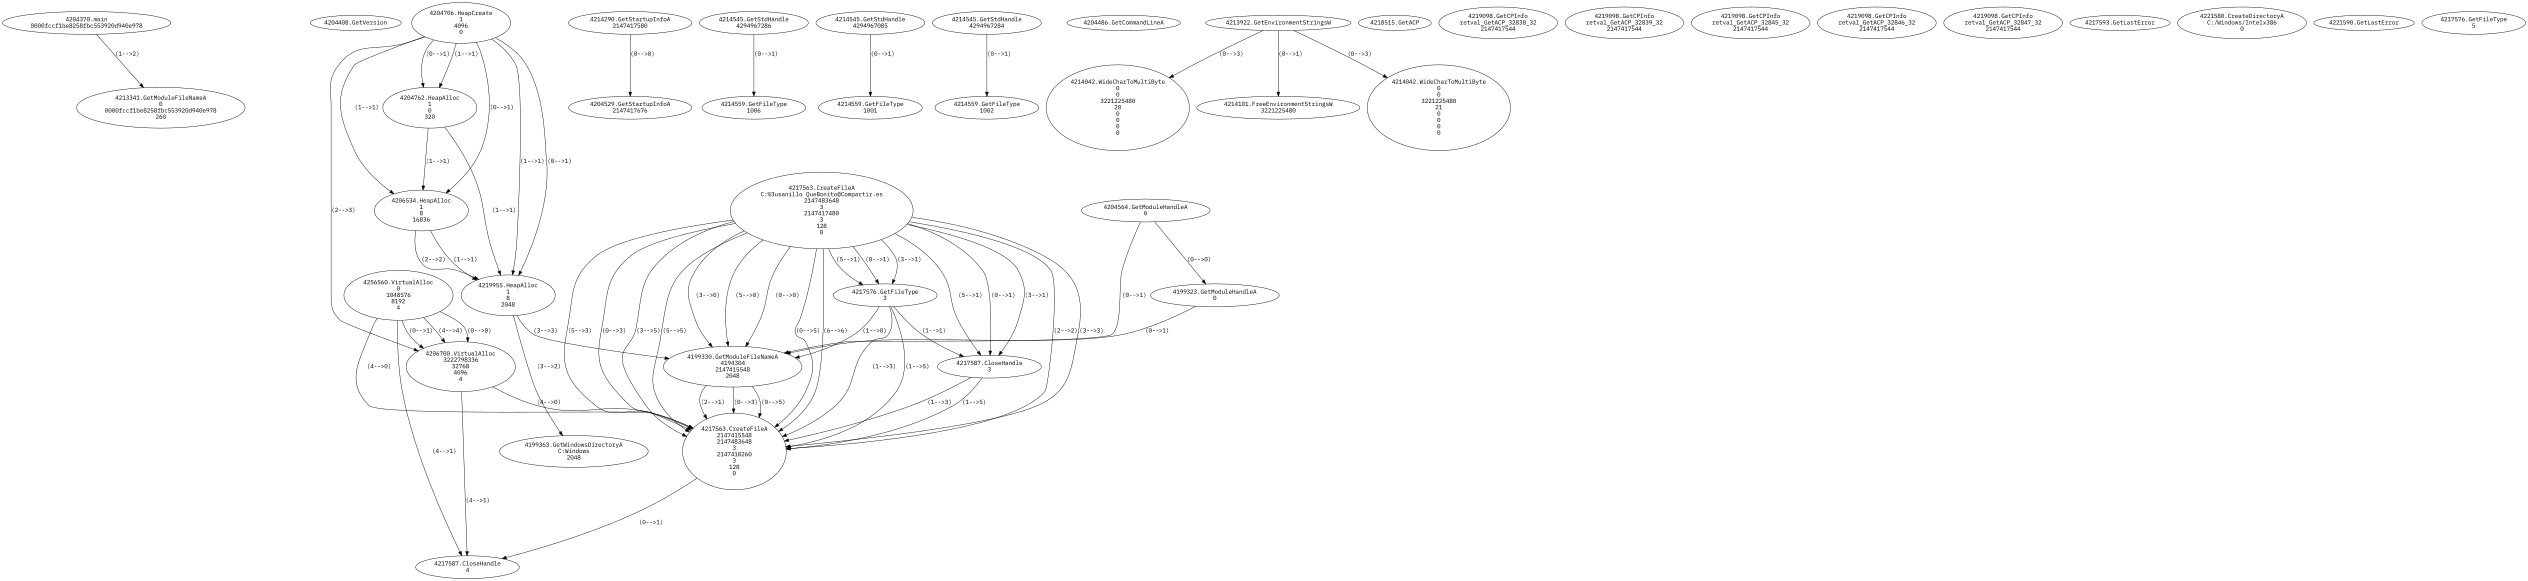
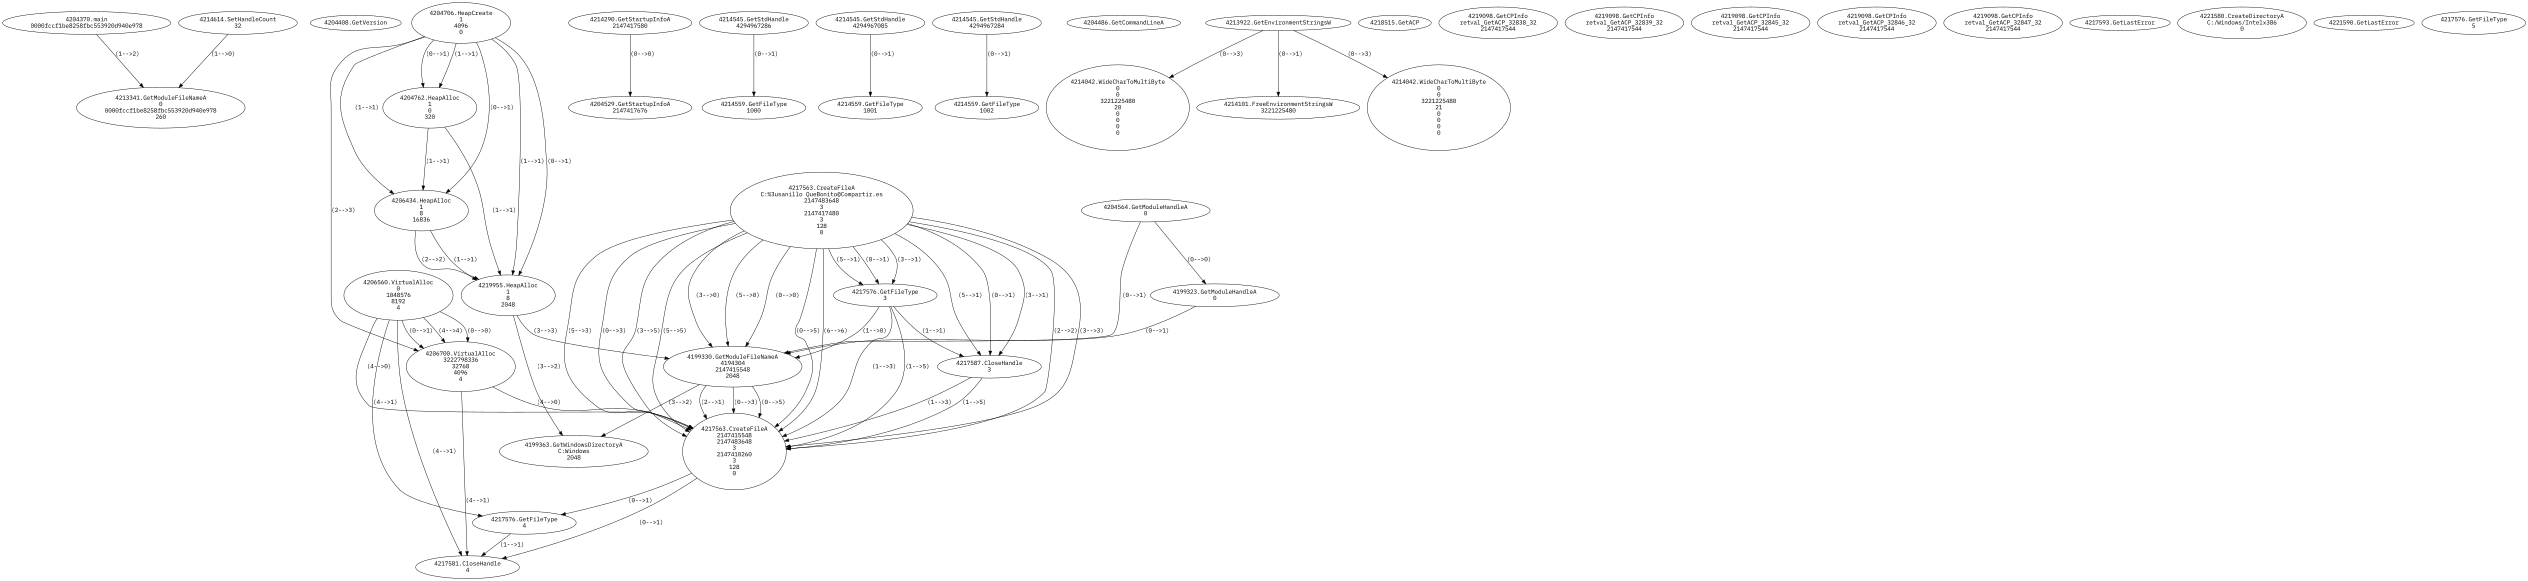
  digraph {
    fontname="IBM Plex Mono"
    node [fontname="IBM Plex Mono"]
    edge [fontname="IBM Plex Mono"]
    n1 [label="4204370.main\n0000fccf1be8258fbc553920d940e978"]
    n2 [label="4213341.GetModuleFileNameA\n0\n0000fccf1be8258fbc553920d940e978\n260"]
    n3 [label="4204408.GetVersion\n"]
    n4 [label="4204706.HeapCreate\n1\n4096\n0"]
    n5 [label="4204762.HeapAlloc\n1\n0\n320"]
-   n6 [label="4206534.HeapAlloc\n1\n8\n16836"]
+   n6 [label="4206434.HeapAlloc\n1\n8\n16836"]
    n7 [label="4206700.VirtualAlloc\n3222798336\n32768\n4096\n4"]
    n8 [label="4219955.HeapAlloc\n1\n8\n2048"]
    n9 [label="4217563.CreateFileA\n2147415548\n2147483648\n3\n2147410260\n3\n128\n0"]
-   n10 [label="4217587.CloseHandle\n4"]
+   n10 [label="4217581.CloseHandle\n4"]
    n11 [label="4199330.GetModuleFileNameA\n4194304\n2147415548\n2048"]
    n12 [label="4199363.GetWindowsDirectoryA\nC:\Windows\n2048"]
-   n13 [label="4256560.VirtualAlloc\n0\n1048576\n8192\n4"]
+   n13 [label="4206560.VirtualAlloc\n0\n1048576\n8192\n4"]
+   n14 [label="4217576.GetFileType\n4"]
    n15 [label="4214290.GetStartupInfoA\n2147417580"]
    n16 [label="4204529.GetStartupInfoA\n2147417676"]
    n17 [label="4214545.GetStdHandle\n4294967286"]
-   n18 [label="4214559.GetFileType\n1006"]
+   n18 [label="4214559.GetFileType\n1000"]
    n19 [label="4214545.GetStdHandle\n4294967085"]
    n20 [label="4214559.GetFileType\n1001"]
    n21 [label="4214545.GetStdHandle\n4294967284"]
    n22 [label="4214559.GetFileType\n1002"]
+   n23 [label="4214614.SetHandleCount\n32"]
    n24 [label="4204486.GetCommandLineA\n"]
    n25 [label="4213922.GetEnvironmentStringsW\n"]
    n26 [label="4214042.WideCharToMultiByte\n0\n0\n3221225480\n20\n0\n0\n0\n0"]
    n27 [label="4214101.FreeEnvironmentStringsW\n3221225480"]
    n28 [label="4214042.WideCharToMultiByte\n0\n0\n3221225480\n21\n0\n0\n0\n0"]
    n29 [label="4218515.GetACP\n"]
    n30 [label="4219098.GetCPInfo\nretval_GetACP_32838_32\n2147417544"]
    n31 [label="4219098.GetCPInfo\nretval_GetACP_32839_32\n2147417544"]
    n32 [label="4219098.GetCPInfo\nretval_GetACP_32845_32\n2147417544"]
    n33 [label="4219098.GetCPInfo\nretval_GetACP_32846_32\n2147417544"]
    n34 [label="4219098.GetCPInfo\nretval_GetACP_32847_32\n2147417544"]
    n35 [label="4204564.GetModuleHandleA\n0"]
    n36 [label="4199323.GetModuleHandleA\n0"]
    n37 [label="4217563.CreateFileA\nC:\Gusanillo QueBonito@Compartir.es\n2147483648\n3\n2147417480\n3\n128\n0"]
    n38 [label="4217576.GetFileType\n3"]
    n39 [label="4217587.CloseHandle\n3"]
    n40 [label="4217593.GetLastError\n"]
    n41 [label="4221580.CreateDirectoryA\nC:/Windows/Intelx386\n0"]
    n42 [label="4221590.GetLastError\n"]
    n43 [label="4217576.GetFileType\n5"]
    n1 -> n2 [label="(1-->2)"]
    n4 -> n5 [label="(1-->1)"]
    n4 -> n5 [label="(0-->1)"]
    n4 -> n6 [label="(1-->1)"]
    n4 -> n6 [label="(0-->1)"]
    n4 -> n7 [label="(2-->3)"]
    n4 -> n8 [label="(1-->1)"]
    n4 -> n8 [label="(0-->1)"]
    n5 -> n6 [label="(1-->1)"]
    n5 -> n8 [label="(1-->1)"]
    n6 -> n8 [label="(1-->1)"]
    n6 -> n8 [label="(2-->2)"]
    n7 -> n9 [label="(4-->0)"]
    n7 -> n10 [label="(4-->1)"]
    n8 -> n11 [label="(3-->3)"]
    n8 -> n12 [label="(3-->2)"]
    n9 -> n10 [label="(0-->1)"]
+   n9 -> n14 [label="(0-->1)"]
    n11 -> n9 [label="(2-->1)"]
    n11 -> n9 [label="(0-->3)"]
    n11 -> n9 [label="(0-->5)"]
+   n11 -> n12 [label="(3-->2)"]
    n13 -> n7 [label="(0-->1)"]
    n13 -> n7 [label="(4-->4)"]
    n13 -> n7 [label="(0-->0)"]
    n13 -> n9 [label="(4-->0)"]
    n13 -> n10 [label="(4-->1)"]
+   n13 -> n14 [label="(4-->1)"]
+   n14 -> n10 [label="(1-->1)"]
    n15 -> n16 [label="(0-->0)"]
    n17 -> n18 [label="(0-->1)"]
    n19 -> n20 [label="(0-->1)"]
    n21 -> n22 [label="(0-->1)"]
+   n23 -> n2 [label="(1-->0)"]
    n25 -> n26 [label="(0-->3)"]
    n25 -> n27 [label="(0-->1)"]
    n25 -> n28 [label="(0-->3)"]
    n35 -> n11 [label="(0-->1)"]
    n35 -> n36 [label="(0-->0)"]
    n36 -> n11 [label="(0-->1)"]
    n37 -> n9 [label="(2-->2)"]
    n37 -> n9 [label="(3-->3)"]
    n37 -> n9 [label="(5-->3)"]
    n37 -> n9 [label="(0-->3)"]
    n37 -> n9 [label="(3-->5)"]
    n37 -> n9 [label="(5-->5)"]
    n37 -> n9 [label="(0-->5)"]
    n37 -> n9 [label="(6-->6)"]
    n37 -> n11 [label="(3-->0)"]
    n37 -> n11 [label="(5-->0)"]
    n37 -> n11 [label="(0-->0)"]
    n37 -> n38 [label="(3-->1)"]
    n37 -> n38 [label="(5-->1)"]
    n37 -> n38 [label="(0-->1)"]
    n37 -> n39 [label="(3-->1)"]
    n37 -> n39 [label="(5-->1)"]
    n37 -> n39 [label="(0-->1)"]
    n38 -> n9 [label="(1-->3)"]
    n38 -> n9 [label="(1-->5)"]
    n38 -> n11 [label="(1-->0)"]
    n38 -> n39 [label="(1-->1)"]
    n39 -> n9 [label="(1-->3)"]
    n39 -> n9 [label="(1-->5)"]
  }
